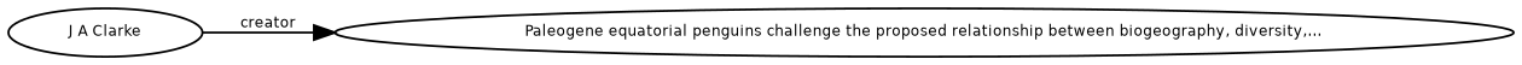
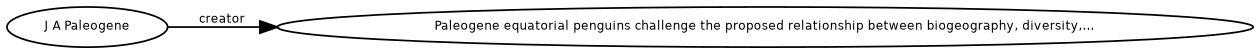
  digraph {
    rankdir=LR
    node [fontname=Helvetica fontsize=7]
-   n1 [height=0.27433100247 label="J A Clarke" width=0.27433100247]
+   n1 [height=0.27433100247 label="J A Paleogene" width=0.27433100247]
    n2 [height=0.27433100247 label="Paleogene equatorial penguins challenge the proposed relationship between biogeography, diversity,..." width=0.27433100247]
    n1 -> n2 [fontname=Helvetica fontsize=7 label=creator]
  }
